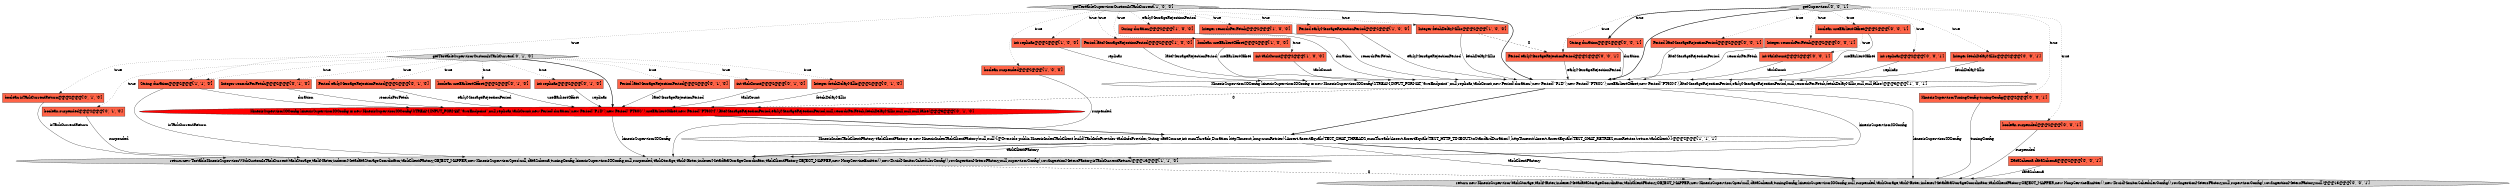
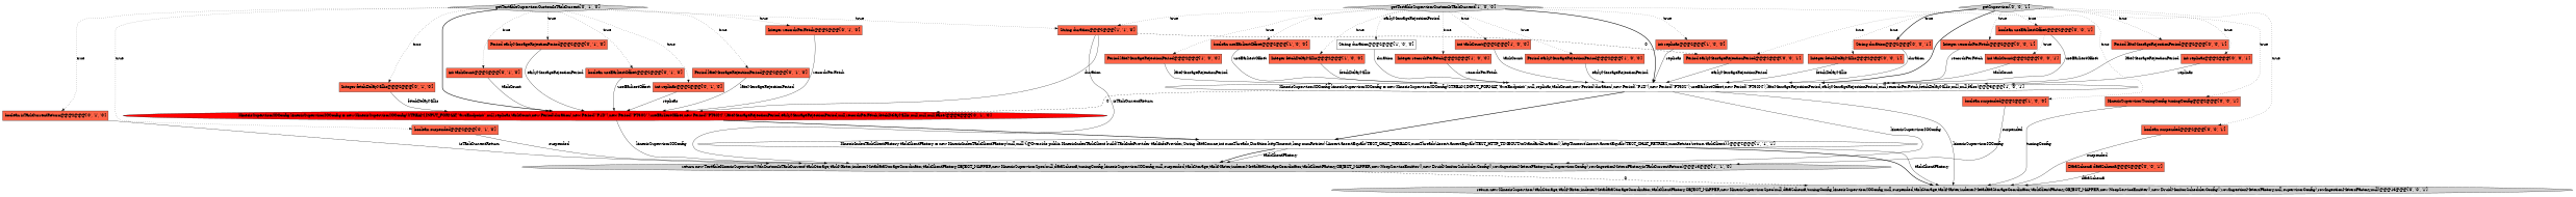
  digraph {
    node [fillcolor=tomato shape=box style=filled]
    edge [style=solid]
    n1 [label="String duration@@@2@@@['0', '0', '1']"]
    n2 [fillcolor=white label="KinesisSupervisorIOConfig kinesisSupervisorIOConfig = new KinesisSupervisorIOConfig(STREAM,INPUT_FORMAT,\"awsEndpoint\",null,replicas,taskCount,new Period(duration),new Period(\"P1D\"),new Period(\"PT30S\"),useEarliestOffset,new Period(\"PT30M\"),lateMessageRejectionPeriod,earlyMessageRejectionPeriod,null,recordsPerFetch,fetchDelayMillis,null,null,false)@@@3@@@['1', '0', '1']" shape=ellipse]
    n3 [fillcolor=lightgray label="return new TestableKinesisSupervisorWithCustomIsTaskCurrent(taskStorage,taskMaster,indexerMetadataStorageCoordinator,taskClientFactory,OBJECT_MAPPER,new KinesisSupervisorSpec(null,dataSchema,tuningConfig,kinesisSupervisorIOConfig,null,suspended,taskStorage,taskMaster,indexerMetadataStorageCoordinator,taskClientFactory,OBJECT_MAPPER,new NoopServiceEmitter(),new DruidMonitorSchedulerConfig(),rowIngestionMetersFactory,null,supervisorConfig),rowIngestionMetersFactory,isTaskCurrentReturn)@@@13@@@['1', '1', '0']" shape=ellipse]
    n4 [fillcolor=red label="KinesisSupervisorIOConfig kinesisSupervisorIOConfig = new KinesisSupervisorIOConfig(STREAM,INPUT_FORMAT,\"awsEndpoint\",null,replicas,taskCount,new Period(duration),new Period(\"P1D\"),new Period(\"PT30S\"),useEarliestOffset,new Period(\"PT30M\"),lateMessageRejectionPeriod,earlyMessageRejectionPeriod,null,recordsPerFetch,fetchDelayMillis,null,null,null,false)@@@3@@@['0', '1', '0']" shape=ellipse]
    n5 [fillcolor=lightgray label="return new KinesisSupervisor(taskStorage,taskMaster,indexerMetadataStorageCoordinator,taskClientFactory,OBJECT_MAPPER,new KinesisSupervisorSpec(null,dataSchema,tuningConfig,kinesisSupervisorIOConfig,null,suspended,taskStorage,taskMaster,indexerMetadataStorageCoordinator,taskClientFactory,OBJECT_MAPPER,new NoopServiceEmitter(),new DruidMonitorSchedulerConfig(),rowIngestionMetersFactory,null,supervisorConfig),rowIngestionMetersFactory,null)@@@13@@@['0', '0', '1']" shape=ellipse]
    n6 [fillcolor=white label="KinesisIndexTaskClientFactory taskClientFactory = new KinesisIndexTaskClientFactory(null,null){@Override public KinesisIndexTaskClient build(TaskInfoProvider taskInfoProvider,String dataSource,int numThreads,Duration httpTimeout,long numRetries){Assert.assertEquals(TEST_CHAT_THREADS,numThreads)Assert.assertEquals(TEST_HTTP_TIMEOUT.toStandardDuration(),httpTimeout)Assert.assertEquals(TEST_CHAT_RETRIES,numRetries)return taskClient}}@@@4@@@['1', '1', '1']" shape=ellipse]
    n7 [label="boolean suspended@@@2@@@['1', '0', '0']"]
    n8 [label="int taskCount@@@2@@@['0', '1', '0']"]
    n9 [label="DataSchema dataSchema@@@2@@@['0', '0', '1']"]
    n10 [label="Period earlyMessageRejectionPeriod@@@2@@@['0', '0', '1']"]
    n11 [label="Integer recordsPerFetch@@@2@@@['0', '0', '1']"]
    n12 [label="Integer fetchDelayMillis@@@2@@@['0', '0', '1']"]
    n13 [label="int replicas@@@2@@@['1', '0', '0']"]
    n14 [label="Period lateMessageRejectionPeriod@@@2@@@['1', '0', '0']"]
    n15 [label="boolean useEarliestOffset@@@2@@@['1', '0', '0']"]
    n16 [label="Period earlyMessageRejectionPeriod@@@2@@@['0', '1', '0']"]
    n17 [label="boolean useEarliestOffset@@@2@@@['0', '1', '0']"]
    n18 [label="KinesisSupervisorTuningConfig tuningConfig@@@2@@@['0', '0', '1']"]
    n19 [label="Period lateMessageRejectionPeriod@@@2@@@['0', '0', '1']"]
    n20 [label="int replicas@@@2@@@['0', '0', '1']"]
    n21 [fillcolor=lightgray label="getSupervisor['0', '0', '1']" shape=diamond]
    n22 [label="boolean useEarliestOffset@@@2@@@['0', '0', '1']"]
    n23 [label="boolean suspended@@@2@@@['0', '0', '1']"]
    n24 [label="int taskCount@@@2@@@['0', '0', '1']"]
    n25 [label="int replicas@@@2@@@['0', '1', '0']"]
    n26 [fillcolor=lightgray label="getTestableSupervisorCustomIsTaskCurrent['0', '1', '0']" shape=diamond]
    n27 [label="String duration@@@2@@@['1', '1', '0']"]
    n28 [label="boolean isTaskCurrentReturn@@@2@@@['0', '1', '0']"]
    n29 [label="Period lateMessageRejectionPeriod@@@2@@@['0', '1', '0']"]
    n30 [label="boolean suspended@@@2@@@['0', '1', '0']"]
    n31 [label="Integer fetchDelayMillis@@@2@@@['0', '1', '0']"]
    n32 [label="Integer recordsPerFetch@@@2@@@['0', '1', '0']"]
    n33 [label="Integer fetchDelayMillis@@@2@@@['1', '0', '0']"]
-   n34 [label="String duration@@@2@@@['1', '0', '0']"]
+   n34 [fillcolor=white label="String duration@@@2@@@['1', '0', '0']"]
    n35 [fillcolor=lightgray label="getTestableSupervisorCustomIsTaskCurrent['1', '0', '0']" shape=diamond]
    n36 [label="Integer recordsPerFetch@@@2@@@['1', '0', '0']"]
    n37 [label="int taskCount@@@2@@@['1', '0', '0']"]
    n38 [label="Period earlyMessageRejectionPeriod@@@2@@@['1', '0', '0']"]
    n1 -> n2 [label=duration]
    n2 -> n3 [label=kinesisSupervisorIOConfig]
    n2 -> n4 [label=0 style=dashed]
    n2 -> n5 [label=kinesisSupervisorIOConfig]
    n2 -> n6 [style=bold]
    n3 -> n5 [label=0 style=dashed]
    n4 -> n3 [label=kinesisSupervisorIOConfig]
    n4 -> n6 [style=bold]
    n6 -> n3 [label=taskClientFactory]
    n6 -> n3 [style=bold]
    n6 -> n5 [label=taskClientFactory]
    n6 -> n5 [style=bold]
    n7 -> n3 [label=suspended]
    n8 -> n4 [label=taskCount]
    n9 -> n5 [label=dataSchema]
    n10 -> n2 [label=earlyMessageRejectionPeriod]
    n11 -> n2 [label=recordsPerFetch]
    n12 -> n2 [label=fetchDelayMillis]
    n13 -> n2 [label=replicas]
    n14 -> n2 [label=lateMessageRejectionPeriod]
    n15 -> n2 [label=useEarliestOffset]
    n16 -> n4 [label=earlyMessageRejectionPeriod]
    n17 -> n4 [label=useEarliestOffset]
    n18 -> n5 [label=tuningConfig]
    n19 -> n2 [label=lateMessageRejectionPeriod]
    n20 -> n2 [label=replicas]
    n21 -> n1 [label=true style=bold]
    n21 -> n2 [style=bold]
    n21 -> n10 [label=true style=dotted]
    n21 -> n11 [label=true style=dotted]
    n21 -> n12 [label=true style=dotted]
    n21 -> n18 [label=true style=dotted]
    n21 -> n19 [label=true style=dotted]
    n21 -> n20 [label=true style=dotted]
    n21 -> n22 [label=true style=dotted]
    n21 -> n23 [label=true style=dotted]
    n22 -> n2 [label=useEarliestOffset]
    n22 -> n24 [label=true style=dotted]
    n23 -> n5 [label=suspended]
    n24 -> n2 [label=taskCount]
    n25 -> n4 [label=replicas]
    n26 -> n4 [style=bold]
    n26 -> n8 [label=true style=dotted]
    n26 -> n16 [label=true style=dotted]
    n26 -> n17 [label=true style=dotted]
    n26 -> n25 [label=true style=dotted]
    n26 -> n27 [label=true style=dotted]
    n26 -> n28 [label=true style=dotted]
    n26 -> n29 [label=true style=dotted]
    n26 -> n30 [label=true style=dotted]
    n26 -> n31 [label=true style=dotted]
    n26 -> n32 [label=true style=dotted]
    n27 -> n3 [label=isTaskCurrentReturn]
    n27 -> n4 [label=duration]
-   n33 -> n10 [label=0 style=dashed]
+   n27 -> n10 [label=0 style=dashed]
    n28 -> n3 [label=isTaskCurrentReturn]
    n29 -> n4 [label=lateMessageRejectionPeriod]
    n30 -> n3 [label=suspended]
    n31 -> n4 [label=fetchDelayMillis]
    n32 -> n4 [label=recordsPerFetch]
    n33 -> n2 [label=fetchDelayMillis]
    n34 -> n2 [label=duration]
    n35 -> n2 [style=bold]
    n35 -> n7 [label=true style=dotted]
    n35 -> n13 [label=true style=dotted]
    n35 -> n14 [label=true style=dotted]
    n35 -> n15 [label=true style=dotted]
    n35 -> n27 [label=true style=dotted]
    n35 -> n33 [label=true style=dotted]
    n35 -> n34 [label=earlyMessageRejectionPeriod style=dotted]
    n35 -> n36 [label=true style=dotted]
-   n34 -> n37 [label=true style=dotted]
+   n35 -> n37 [label=true style=dotted]
    n35 -> n38 [label=true style=dotted]
    n36 -> n2 [label=recordsPerFetch]
    n37 -> n2 [label=taskCount]
    n38 -> n2 [label=earlyMessageRejectionPeriod]
  }
